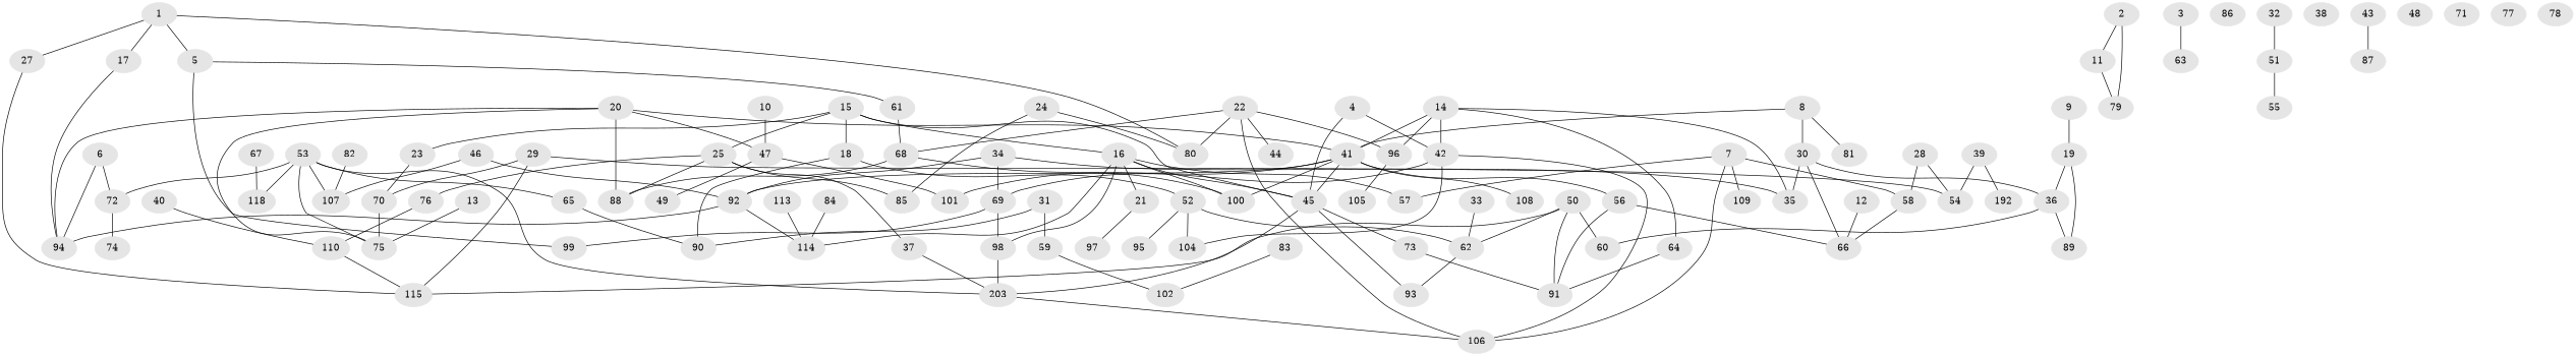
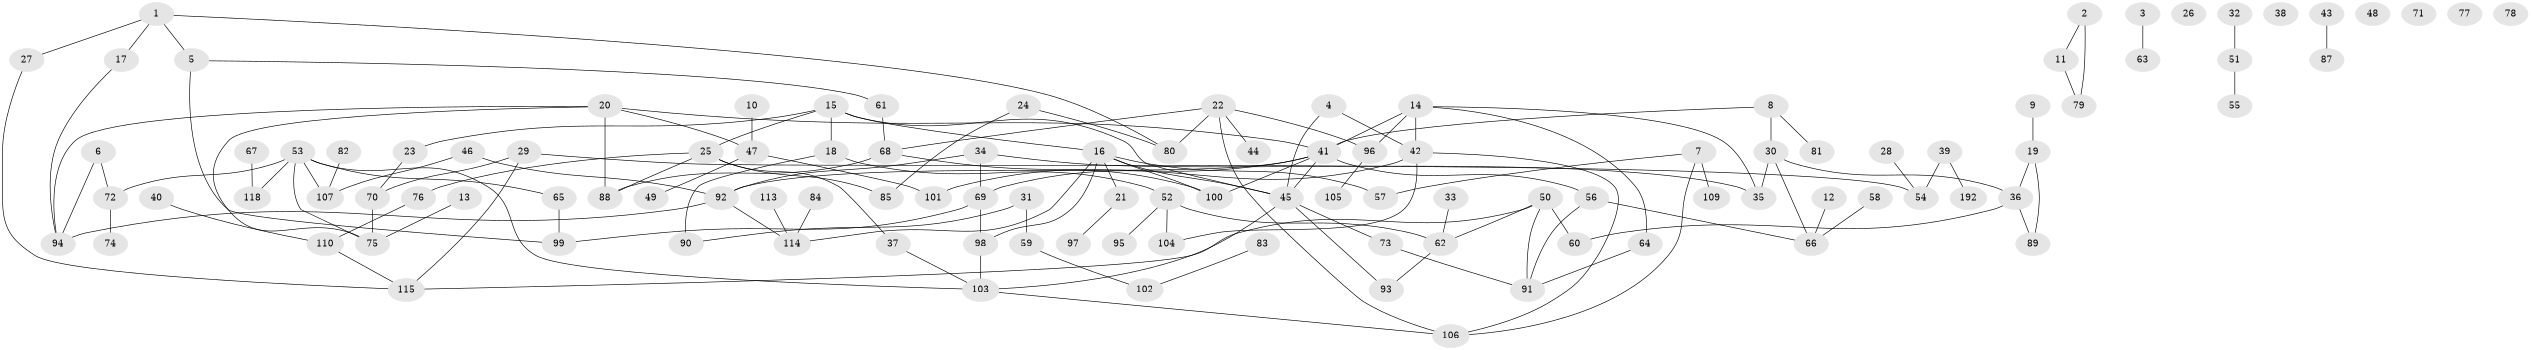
  graph {
    node [color=gray90 style=filled]
    1
    5
    17
    27
    80
    61
    99
    94
    115
    2
    11
    79
    3
    63
    4
    42
    45
    106
    69
    104
-   103 [label=203]
+   103
    73
    93
    68
    6
    72
    74
    7
    57
    58
    109
    66
    8
    30
    41
    81
    35
    36
    100
    92
    56
    101
-   108
    9
    19
    89
    10
    47
    49
    12
    13
    75
    14
    64
    96
    91
    105
    15
    16
    18
    23
    25
    21
    98
    114
    52
    90
    70
    88
    85
    37
    76
    97
    62
    95
    60
    20
    22
    44
    24
    110
-   26 [label=86]
+   26
    28
    54
    29
    31
    59
    102
    32
    51
    55
    33
    34
    38
    39
    n96 [label=192]
    40
    43
    87
    46
    107
    48
    50
    53
    65
    n106 [label=118]
    67
    71
    77
    78
    82
    83
    84
    113
    1 -- 5
    1 -- 17
    1 -- 27
    1 -- 80
    5 -- 61
    5 -- 99
    17 -- 94
    27 -- 115
    61 -- 68
    2 -- 11
    2 -- 79
    11 -- 79
    3 -- 63
    4 -- 42
    4 -- 45
    42 -- 106
    42 -- 69
    42 -- 104
    45 -- 103
    45 -- 73
    45 -- 93
    69 -- 99
    69 -- 98
    103 -- 106
    73 -- 91
    68 -- 100
    68 -- 88
    6 -- 94
    6 -- 72
    72 -- 74
    7 -- 106
    7 -- 57
-   7 -- 58
    7 -- 109
    58 -- 66
    8 -- 30
    8 -- 41
    8 -- 81
    30 -- 66
    30 -- 35
    30 -- 36
    41 -- 45
    41 -- 100
    41 -- 92
    41 -- 56
    41 -- 101
-   41 -- 108
    36 -- 89
    36 -- 60
    92 -- 94
    92 -- 114
    56 -- 66
    56 -- 91
    9 -- 19
    19 -- 36
    19 -- 89
    10 -- 47
    47 -- 101
    47 -- 49
    12 -- 66
    13 -- 75
    14 -- 42
    14 -- 41
    14 -- 35
    14 -- 64
    14 -- 96
    64 -- 91
    96 -- 105
    15 -- 45
    15 -- 16
    15 -- 18
    15 -- 23
    15 -- 25
    16 -- 45
    16 -- 57
    16 -- 100
    16 -- 21
    16 -- 98
    16 -- 114
    18 -- 52
    18 -- 90
    23 -- 70
    25 -- 88
    25 -- 85
    25 -- 37
    25 -- 76
    21 -- 97
    98 -- 103
    52 -- 104
    52 -- 62
    52 -- 95
    70 -- 75
    37 -- 103
    76 -- 110
    62 -- 93
    20 -- 94
    20 -- 41
    20 -- 47
    20 -- 75
    20 -- 88
    22 -- 80
    22 -- 106
    22 -- 68
    22 -- 96
    22 -- 44
    24 -- 80
    24 -- 85
    110 -- 115
-   28 -- 58
    28 -- 54
    29 -- 115
    29 -- 70
    29 -- 54
    31 -- 90
    31 -- 59
    59 -- 102
    32 -- 51
    51 -- 55
    33 -- 62
    34 -- 69
    34 -- 35
    34 -- 92
    39 -- 54
    39 -- n96
    40 -- 110
    43 -- 87
    46 -- 92
    46 -- 107
    50 -- 115
    50 -- 91
    50 -- 62
    50 -- 60
    53 -- 103
    53 -- 72
    53 -- 75
    53 -- 107
    53 -- 65
    53 -- n106
-   65 -- 90
+   65 -- 99
    67 -- n106
    82 -- 107
    83 -- 102
    84 -- 114
    113 -- 114
  }
